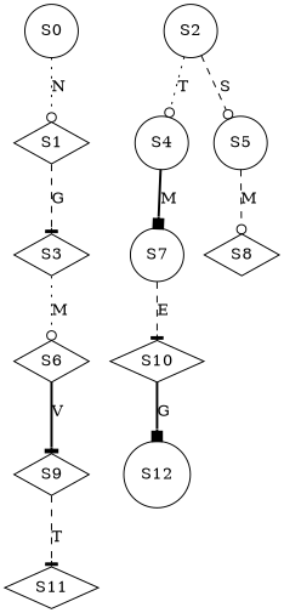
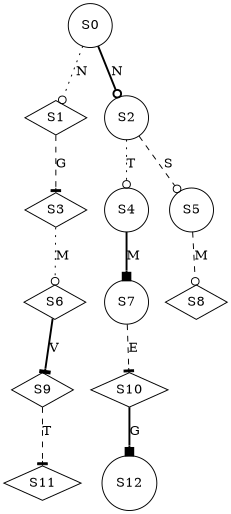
  strict digraph {
    node [shape=diamond]
    edge [arrowhead=odot style=dashed]
    S1
    S0 [shape=circle]
    S2 [shape=circle]
    S3
    S4 [shape=circle]
    S5 [shape=circle]
    S6
    S7 [shape=circle]
    S8
    S9
    S10
    S11
    S12 [shape=circle]
    S1 -> S3 [arrowhead=tee label=G]
    S0 -> S1 [label=N style=dotted]
+   S0 -> S2 [label=N style=bold]
    S2 -> S4 [label=T style=dotted]
    S2 -> S5 [label=S]
    S3 -> S6 [label=M style=dotted]
    S4 -> S7 [arrowhead=box label=M style=bold]
    S5 -> S8 [label=M]
    S6 -> S9 [arrowhead=tee label=V style=bold]
    S7 -> S10 [arrowhead=tee label=E]
    S9 -> S11 [arrowhead=tee label=T]
    S10 -> S12 [arrowhead=box label=G style=bold]
  }
